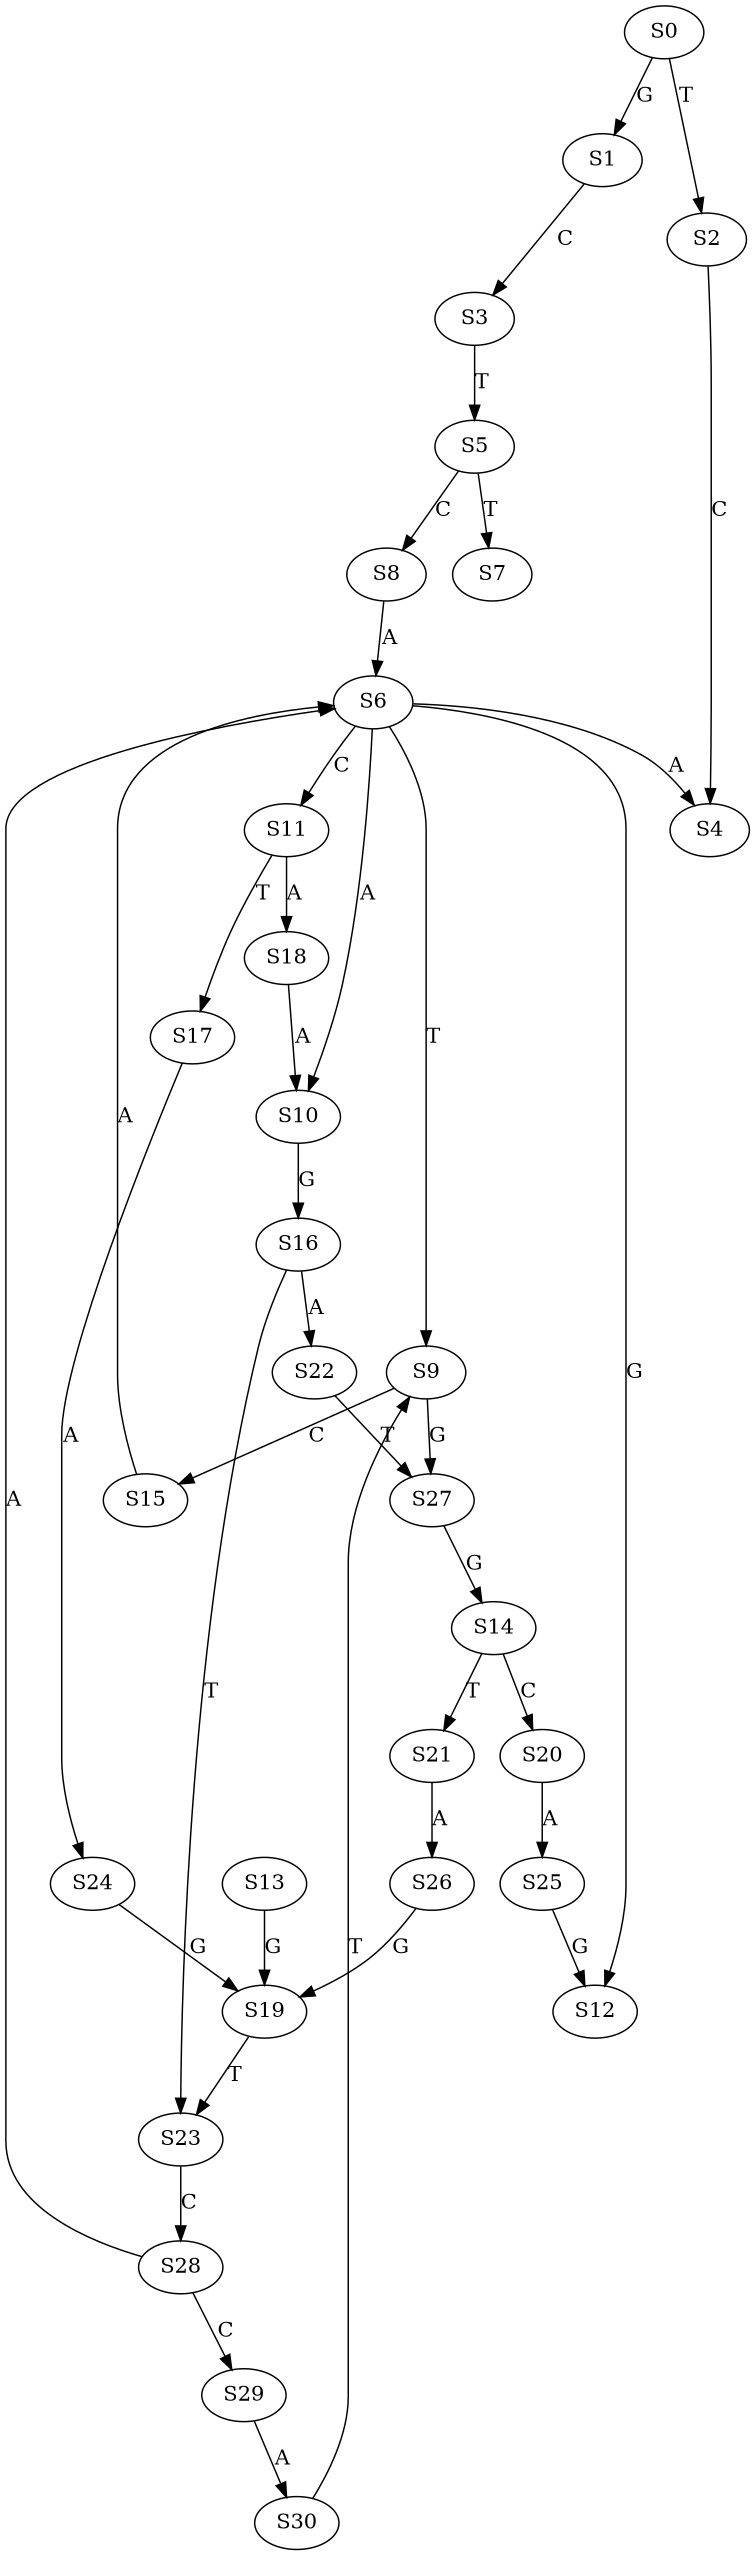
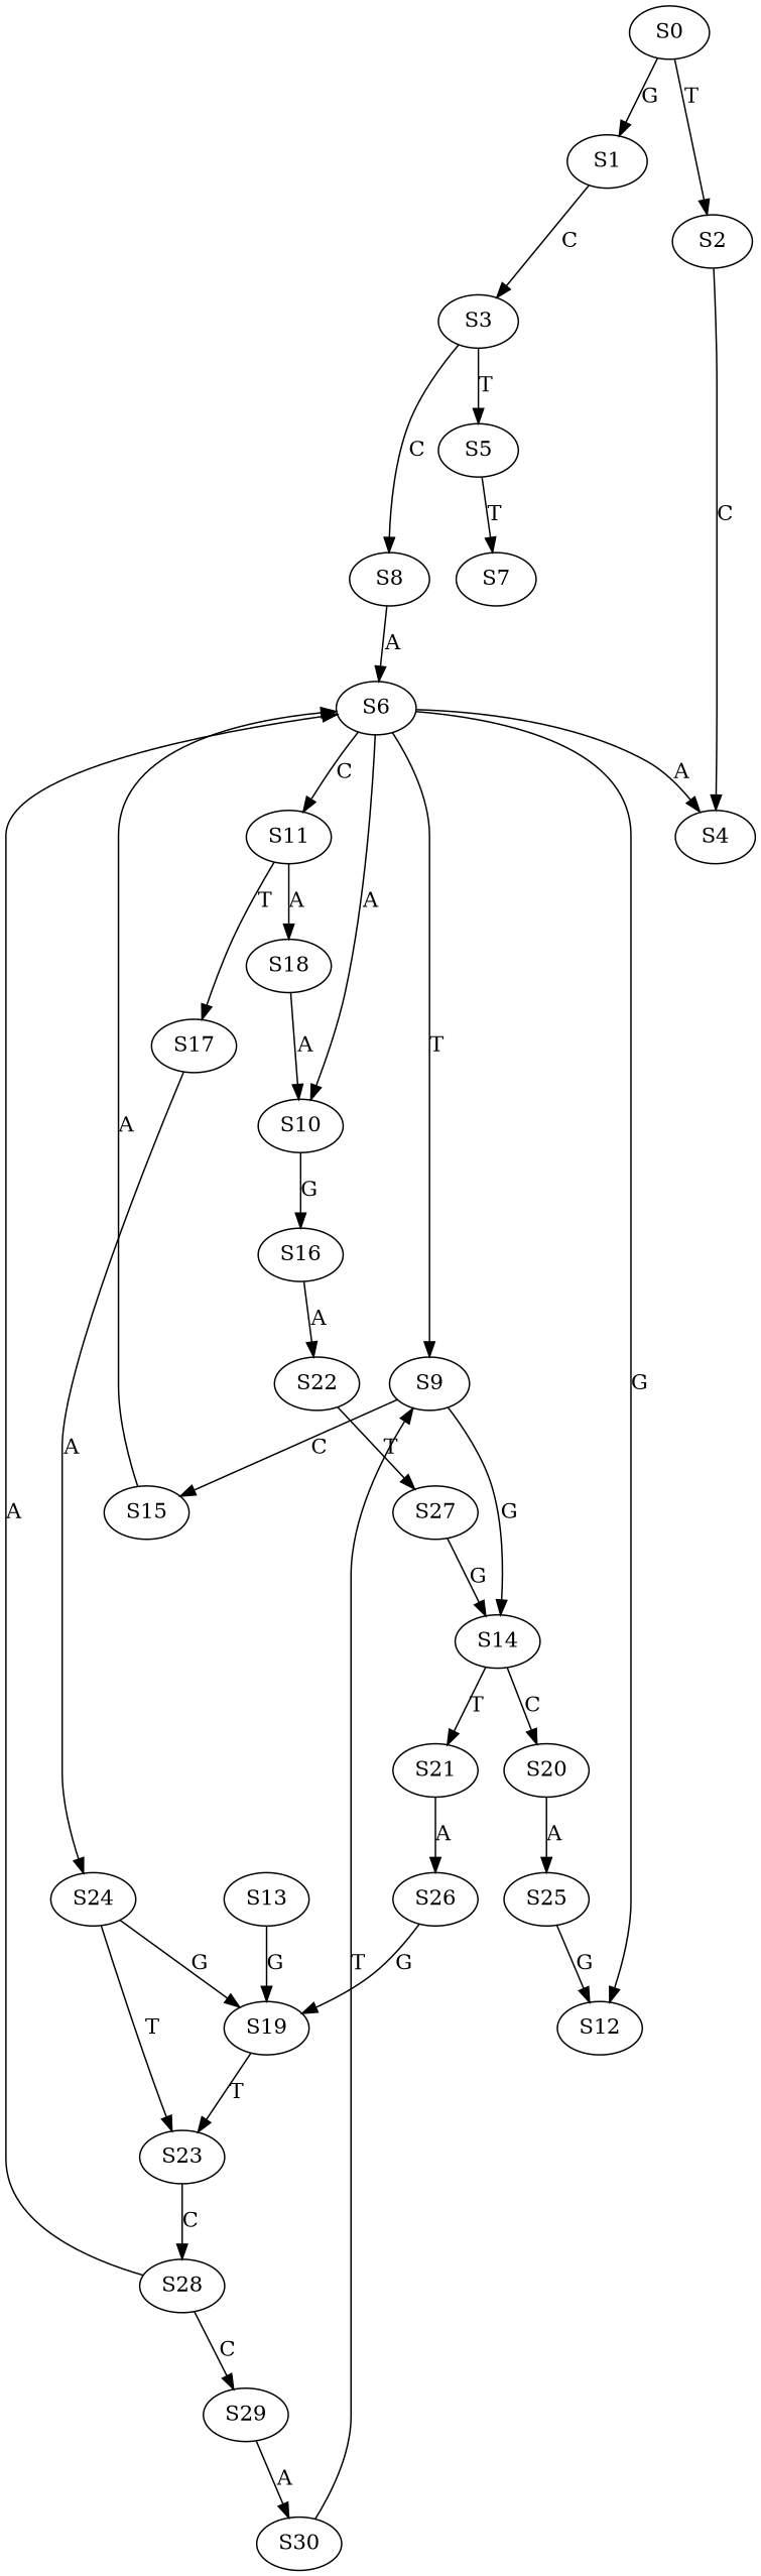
  strict digraph {
    S0
    S1
    S2
    S3
    S4
    S5
    S7
    S8
    S6
    S9
    S10
    S11
    S12
    S14
    S15
    S16
    S17
    S18
    S13
    S19
    S20
    S21
    S22
    S23
    S24
    S25
    S26
    S27
    S28
    S29
    S30
    S0 -> S1 [label=G]
    S0 -> S2 [label=T]
    S1 -> S3 [label=C]
    S2 -> S4 [label=C]
    S3 -> S5 [label=T]
    S5 -> S7 [label=T]
-   S5 -> S8 [label=C]
+   S3 -> S8 [label=C]
    S8 -> S6 [label=A]
    S6 -> S4 [label=A]
    S6 -> S9 [label=T]
    S6 -> S10 [label=A]
    S6 -> S11 [label=C]
    S6 -> S12 [label=G]
-   S9 -> S27 [label=G]
+   S9 -> S14 [label=G]
    S9 -> S15 [label=C]
    S10 -> S16 [label=G]
    S11 -> S17 [label=T]
    S11 -> S18 [label=A]
    S14 -> S20 [label=C]
    S14 -> S21 [label=T]
    S15 -> S6 [label=A]
    S16 -> S22 [label=A]
-   S16 -> S23 [label=T]
+   S24 -> S23 [label=T]
    S17 -> S24 [label=A]
    S18 -> S10 [label=A]
    S13 -> S19 [label=G]
    S19 -> S23 [label=T]
    S20 -> S25 [label=A]
    S21 -> S26 [label=A]
    S22 -> S27 [label=T]
    S23 -> S28 [label=C]
    S24 -> S19 [label=G]
    S25 -> S12 [label=G]
    S26 -> S19 [label=G]
    S27 -> S14 [label=G]
    S28 -> S6 [label=A]
    S28 -> S29 [label=C]
    S29 -> S30 [label=A]
    S30 -> S9 [label=T]
  }
